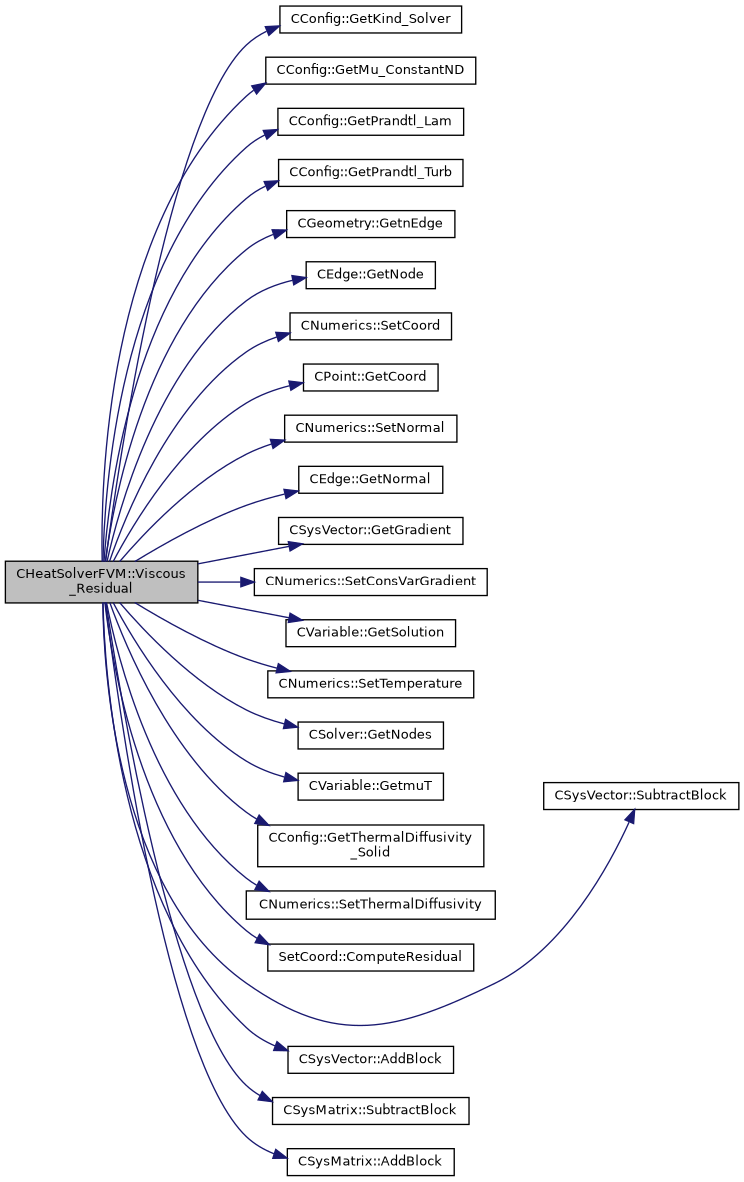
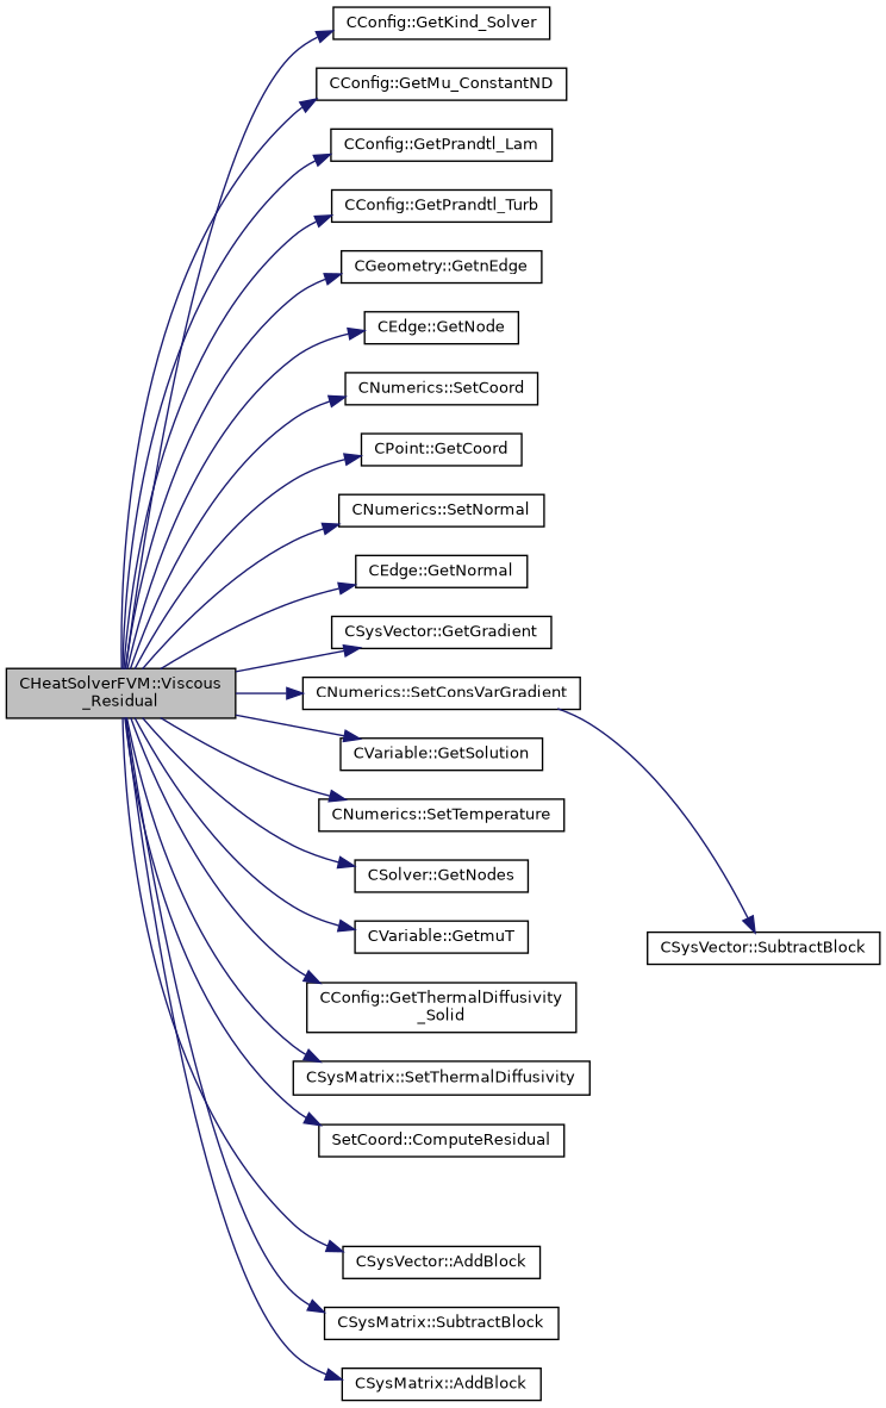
  digraph {
    rankdir=LR
    node [color=black fillcolor=white fontname=Helvetica fontsize=10 shape=record style=filled]
    edge [color=midnightblue fontname=Helvetica fontsize=10 labelfontname=Helvetica labelfontsize=10 style=solid]
    n1 [fillcolor=grey75 fontcolor=black height=0.2 label="CHeatSolverFVM::Viscous\l_Residual" width=0.4]
    n2 [height=0.2 label="CConfig::GetKind_Solver" width=0.4]
    n3 [height=0.2 label="CConfig::GetMu_ConstantND" width=0.4]
    n4 [height=0.2 label="CConfig::GetPrandtl_Lam" width=0.4]
    n5 [height=0.2 label="CConfig::GetPrandtl_Turb" width=0.4]
    n6 [height=0.2 label="CGeometry::GetnEdge" width=0.4]
    n7 [height=0.2 label="CEdge::GetNode" width=0.4]
    n8 [height=0.2 label="CNumerics::SetCoord" width=0.4]
    n9 [height=0.2 label="CPoint::GetCoord" width=0.4]
    n10 [height=0.2 label="CNumerics::SetNormal" width=0.4]
    n11 [height=0.2 label="CEdge::GetNormal" width=0.4]
    n12 [height=0.2 label="CSysVector::GetGradient" width=0.4]
    n13 [height=0.2 label="CNumerics::SetConsVarGradient" width=0.4]
    n14 [height=0.2 label="CVariable::GetSolution" width=0.4]
    n15 [height=0.2 label="CNumerics::SetTemperature" width=0.4]
    n16 [height=0.2 label="CSolver::GetNodes" width=0.4]
    n17 [height=0.2 label="CVariable::GetmuT" width=0.4]
    n18 [height=0.2 label="CConfig::GetThermalDiffusivity\l_Solid" width=0.4]
-   n19 [height=0.2 label="CNumerics::SetThermalDiffusivity" width=0.4]
+   n19 [height=0.2 label="CSysMatrix::SetThermalDiffusivity" width=0.4]
    n20 [height=0.2 label="SetCoord::ComputeResidual" width=0.4]
    n21 [height=0.2 label="CSysVector::SubtractBlock" width=0.4]
    n22 [height=0.2 label="CSysVector::AddBlock" width=0.4]
    n23 [height=0.2 label="CSysMatrix::SubtractBlock" width=0.4]
    n24 [height=0.2 label="CSysMatrix::AddBlock" width=0.4]
    n1 -> n2
    n1 -> n3
    n1 -> n4
    n1 -> n5
    n1 -> n6
    n1 -> n7
    n1 -> n8
    n1 -> n9
    n1 -> n10
    n1 -> n11
    n1 -> n12
    n1 -> n13
    n1 -> n14
    n1 -> n15
    n1 -> n16
    n1 -> n17
    n1 -> n18
    n1 -> n19
    n1 -> n20
-   n1 -> n21
+   n13 -> n21
    n1 -> n22
    n1 -> n23
    n1 -> n24
  }
